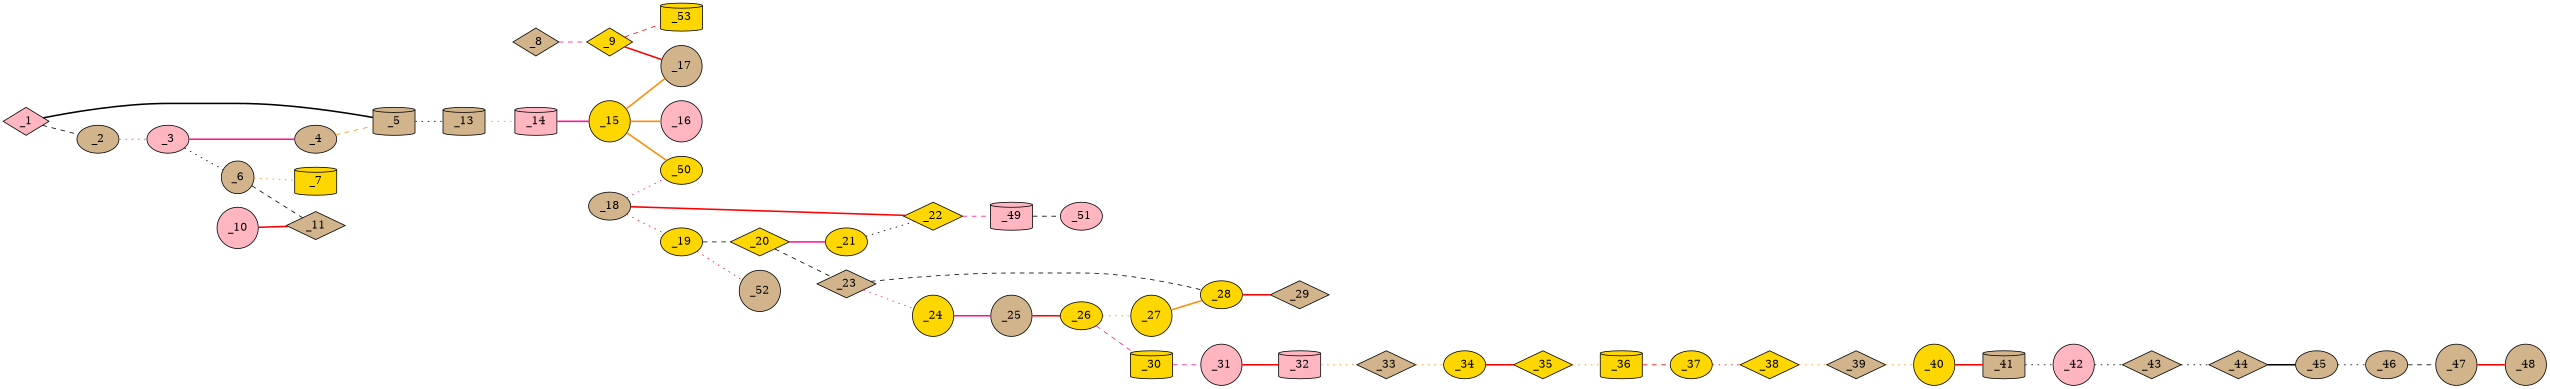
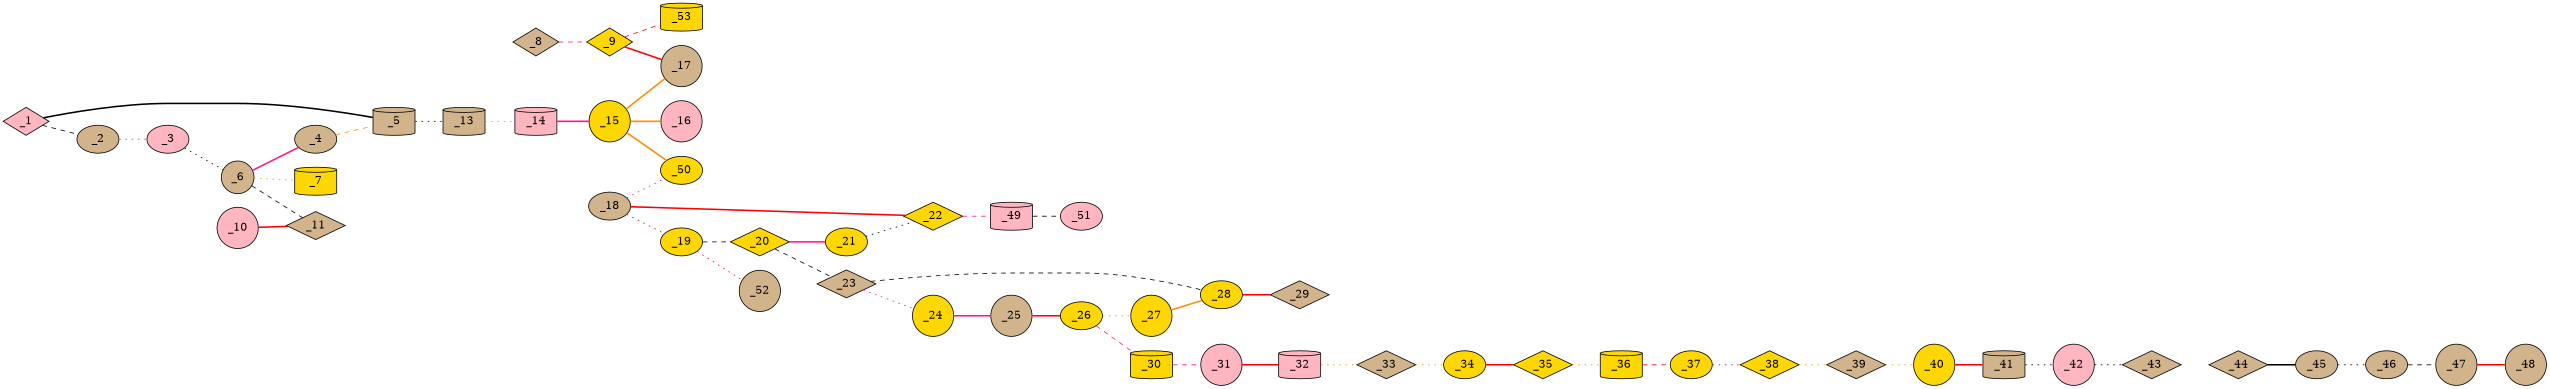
  graph {
    rankdir=LR
    node [charge=0 chem=1 fillcolor=tan shape=diamond style=filled symbol="C  " x=4.0823 y=5.3882]
    edge [color=black style=dotted valence=1]
    _1 [fillcolor=lightpink x=3.5595 y=9.1458]
    _2 [shape=ellipse x=3.455 y=10.1403]
    _5 [shape=cylinder x=4.5377 y=8.9379]
    _3 [fillcolor=lightpink shape=ellipse x=4.3686 y=10.5471]
    _13 [shape=cylinder x=4.9444 y=8.0243]
    _4 [chem=2 shape=ellipse symbol="O  " x=5.0377 y=9.8039]
    _6 [chem=4 shape=circle symbol="N  " x=4.5765 y=11.5252]
    _14 [chem=2 fillcolor=lightpink shape=cylinder symbol="O  " x=4.3566 y=7.2153]
    _7 [fillcolor=gold shape=cylinder x=5.5275 y=11.8342]
    _11 [x=3.8333 y=12.1943]
    _15 [chem=6 fillcolor=gold shape=circle symbol="P  " x=4.7634 y=6.3018]
    _8 [x=5.7354 y=12.8124]
    _9 [fillcolor=gold x=4.9923 y=13.4815]
    _53 [chem=4 fillcolor=gold shape=cylinder symbol="N  " x=5.2002 y=14.4596]
    _17 [chem=2 shape=circle symbol="O  " x=5.6769 y=6.7085]
    _10 [chem=4 fillcolor=lightpink shape=circle symbol="N  " x=4.0412 y=13.1725]
    _16 [chem=2 fillcolor=lightpink shape=circle symbol="O  " x=3.8498 y=5.895]
    _50 [chem=2 fillcolor=gold shape=ellipse symbol="O  " x=5.1701]
    _18 [shape=ellipse x=4.5823 y=4.5792]
    _19 [fillcolor=gold shape=ellipse x=4.8913 y=3.6282]
    _22 [fillcolor=gold x=3.5823 y=4.5792]
    _20 [fillcolor=gold y=3.0404]
    _52 [chem=2 shape=circle symbol="O  " x=5.8424 y=3.3191]
    _49 [fillcolor=lightpink shape=cylinder x=2.9945]
    _21 [chem=2 fillcolor=gold shape=ellipse symbol="O  " x=3.2733 y=3.6282]
    _23 [chem=4 symbol="N  " y=2.0404]
    _51 [chem=2 fillcolor=lightpink shape=ellipse symbol="O  " x=2 y=5.2837]
    _24 [fillcolor=gold shape=circle x=4.9483 y=1.5404]
    _28 [fillcolor=gold shape=ellipse x=3.2163 y=1.5404]
    _25 [shape=circle x=4.9483 y=0.5404]
    _29 [chem=2 symbol="O  " x=2.3502 y=2.0404]
    _26 [fillcolor=gold shape=ellipse y=0.0404]
    _27 [chem=4 fillcolor=gold shape=circle symbol="N  " x=3.2163 y=0.5404]
    _30 [chem=4 fillcolor=gold shape=cylinder symbol="N  " y=-0.9596]
    _31 [fillcolor=lightpink shape=circle x=4.9483 y=-1.4596]
    _32 [fillcolor=lightpink shape=cylinder x=4.9483 y=-2.4596]
    _33 [x=5.8143 y=-2.9596]
    _34 [fillcolor=gold shape=ellipse x=5.8143 y=-3.9596]
    _35 [fillcolor=gold x=6.6803 y=-4.4596]
    _36 [fillcolor=gold shape=cylinder x=6.6803 y=-5.4596]
    _37 [fillcolor=gold shape=ellipse x=7.5464 y=-5.9596]
    _38 [fillcolor=gold x=7.5464 y=-6.9596]
    _39 [x=8.4124 y=-7.4596]
    _40 [fillcolor=gold shape=circle x=8.4124 y=-8.4596]
    _41 [shape=cylinder x=9.2784 y=-8.9596]
    _42 [fillcolor=lightpink shape=circle x=9.2784 y=-9.9596]
    _43 [x=10.1444 y=-10.4596]
    _44 [x=10.1444 y=-11.4596]
    _45 [shape=ellipse x=11.0104 y=-11.9596]
    _46 [shape=ellipse x=11.0104 y=-12.9596]
    _47 [shape=circle x=11.8765 y=-13.4596]
    _48 [shape=circle x=11.8765 y=-14.4596]
    _1 -- _2 [style=dashed]
    _1 -- _5 [style=bold]
    _2 -- _3 [color=deeppink]
    _5 -- _13
-   _3 -- _4 [color=deeppink style=bold]
+   _6 -- _4 [color=deeppink style=bold]
    _3 -- _6
    _13 -- _14 [color=darkorange]
    _4 -- _5 [color=darkorange style=dashed]
    _6 -- _7 [color=darkorange]
    _6 -- _11 [style=dashed]
    _14 -- _15 [color=deeppink style=bold]
    _15 -- _17 [color=darkorange style=bold]
    _15 -- _16 [color=darkorange style=bold valence=2]
    _15 -- _50 [color=darkorange style=bold]
    _8 -- _9 [color=deeppink style=dashed]
    _9 -- _53 [color=red style=dashed valence=2]
    _9 -- _17 [color=red style=bold]
    _10 -- _11 [color=red style=bold]
    _18 -- _50 [color=deeppink]
    _18 -- _19 [color=red]
    _18 -- _22 [color=red style=bold]
    _19 -- _20 [style=dashed]
    _19 -- _52 [color=red]
    _22 -- _49 [color=deeppink style=dashed]
    _20 -- _21 [color=deeppink style=bold]
    _20 -- _23 [style=dashed]
    _49 -- _51 [style=dashed]
    _21 -- _22
    _23 -- _24 [color=deeppink]
    _23 -- _28 [style=dashed]
    _24 -- _25 [color=deeppink style=bold valence=2]
    _28 -- _29 [color=red style=bold valence=2]
    _25 -- _26 [color=red style=bold]
    _26 -- _27 [color=darkorange valence=2]
    _26 -- _30 [color=deeppink style=dashed]
    _27 -- _28 [color=darkorange style=bold]
    _30 -- _31 [color=deeppink style=dashed]
    _31 -- _32 [color=red style=bold]
    _32 -- _33 [color=darkorange]
    _33 -- _34 [color=darkorange]
    _34 -- _35 [color=red style=bold]
    _35 -- _36 [color=darkorange]
    _36 -- _37 [color=red style=dashed]
    _37 -- _38 [color=red]
    _38 -- _39 [color=darkorange]
    _39 -- _40 [color=darkorange]
    _40 -- _41 [color=red style=bold]
    _41 -- _42
    _42 -- _43
-   _43 -- _44
    _44 -- _45 [style=bold]
    _45 -- _46
    _46 -- _47 [style=dashed]
    _47 -- _48 [color=red style=bold]
  }
